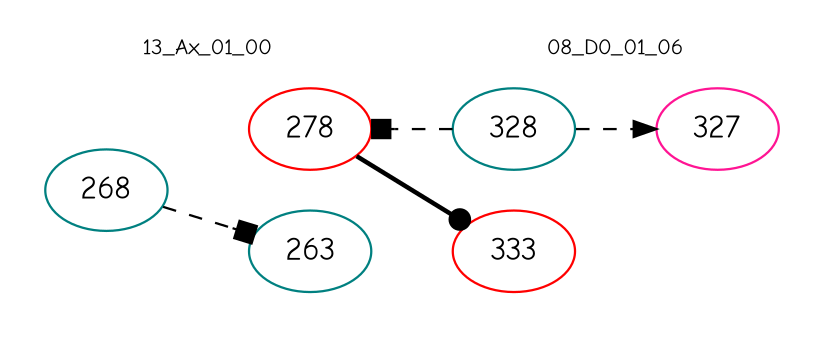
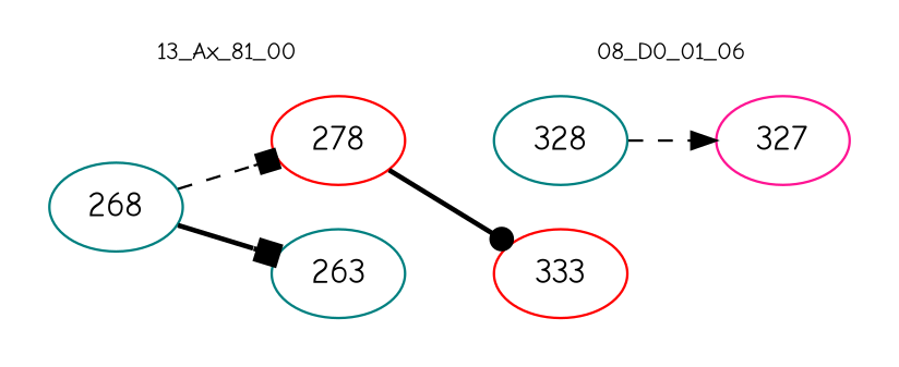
  digraph {
    fontname="Comic Neue"
    rankdir=LR
    node [color=teal fontname="Comic Neue"]
    edge [arrowhead=box color=black fontname="Comic Neue" style=bold]
    n1 [label=268]
    n2 [label=263]
    n3 [color=red label=278]
    n4 [label=328]
    n5 [color=deeppink label=327]
    n6 [color=red label=333]
    subgraph cluster_1 {
      color=white
      fontsize=10
-     label="13_Ax_01_00"
+     label="13_Ax_81_00"
      n1
      n2
      n3
    }
    subgraph cluster_2 {
      color=white
      fontsize=10
      label="08_D0_01_06"
      n4
      n5
      n6
    }
-   n1 -> n2 [style=dashed]
-   n4 -> n3 [style=dashed]
+   n1 -> n2
+   n1 -> n3 [style=dashed]
    n3 -> n6 [arrowhead=dot]
    n4 -> n5 [arrowhead=normal style=dashed]
  }
